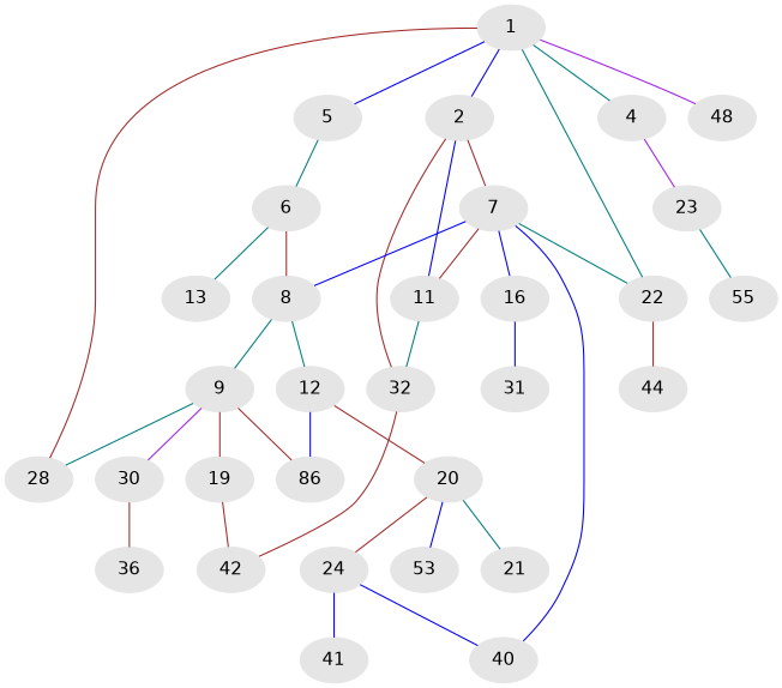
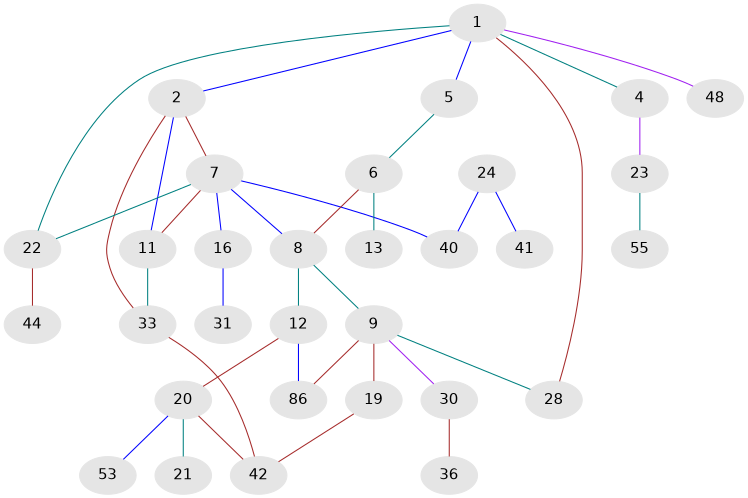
  graph {
    fontname="DejaVu Sans"
    node [color=gray90 fontname="DejaVu Sans" style=filled]
    edge [color=brown fontname="DejaVu Sans"]
    1 [super="+3"]
    2
    4 [super="+56"]
    5
    22 [super="+34"]
    28 [super="+55"]
    48
    7 [super="+54+32"]
    11 [super="+18+37+45"]
-   33 [super="+57+47" label=32]
+   33 [super="+57+47"]
    23
    6
    44 [super="+58"]
    8
    16
    40
    42
    n18 [label=55]
    13
    9 [super="+10+14+27"]
    12 [super="+17"]
    31
    19 [super="+51"]
    30
    n25 [label=86 super="+60"]
    20 [super="+29"]
    36 [super="+38"]
    21 [super="+43"]
    24
    53
    41
    1 -- 2 [color=blue]
    1 -- 4 [color=teal]
    1 -- 5 [color=blue]
    1 -- 22 [color=teal]
    1 -- 28
    1 -- 48 [color=purple]
    2 -- 7
    2 -- 11 [color=blue]
    2 -- 33
    4 -- 23 [color=purple]
    5 -- 6 [color=teal]
    22 -- 44
    7 -- 22 [color=teal]
    7 -- 11
    7 -- 8 [color=blue]
    7 -- 16 [color=blue]
    7 -- 40 [color=blue]
    11 -- 33 [color=teal]
    33 -- 42
    23 -- n18 [color=teal]
    6 -- 8
    6 -- 13 [color=teal]
    8 -- 9 [color=teal]
    8 -- 12 [color=teal]
    16 -- 31 [color=blue]
    9 -- 28 [color=teal]
    9 -- 19
    9 -- 30 [color=purple]
    9 -- n25
    12 -- n25 [color=blue]
    12 -- 20
    19 -- 42
    30 -- 36
    20 -- 21 [color=teal]
-   20 -- 24
+   20 -- 42
    20 -- 53 [color=blue]
    24 -- 40 [color=blue]
    24 -- 41 [color=blue]
  }
